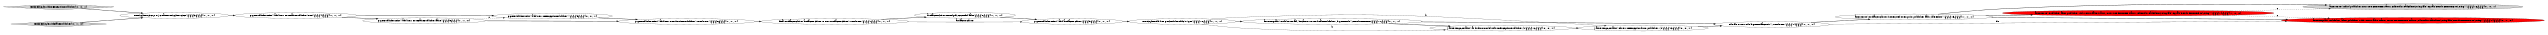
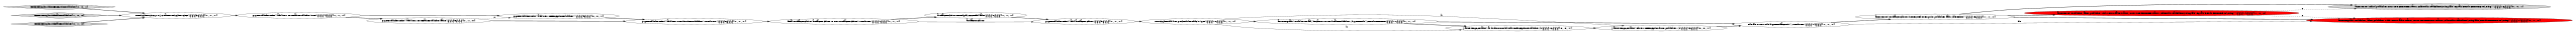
  digraph {
    rankdir=LR
    node [fillcolor=white shape=ellipse style=filled]
    edge [style=bold]
    n1 [label="assertEquals(\"Build must fail, because we used FalsePublisher\",b.getResult(),Result.FAILURE)@@@11@@@['1', '1', '1']"]
    n2 [label="j.assertLogContains(\"at hudson.model.utils.IOExceptionPublisher\",b)@@@12@@@['0', '0', '1']"]
    n3 [label="File file = new File(b.getArtifactsDir(),\"result.txt\")@@@14@@@['1', '1', '1']"]
    n4 [label="artifactArchiver.setOnlyIfSuccessful(false)@@@8@@@['1', '1', '1']"]
    n5 [label="p.getPublishersList().add(artifactArchiver)@@@9@@@['1', '1', '1']"]
    n6 [label="FreeStyleBuild b = p.scheduleBuild2(0).get()@@@10@@@['1', '1', '1']"]
    n7 [label="p.getPublishersList().add(new ResultWriterPublisher(\"result.txt\"))@@@6@@@['1', '1', '1']"]
    n8 [label="final ArtifactArchiver artifactArchiver = new ArtifactArchiver(\"result.txt\")@@@7@@@['1', '1', '1']"]
    n9 [label="assertTrue(\"ArtifactArchiver is executed even prior publisher fails\",file.exists())@@@15@@@['1', '1', '1']"]
    n10 [fillcolor=lightgray label="assertTrue(\"Third publisher must see FAILURE status\",FileUtils.readFileToString(file).equals(Result.FAILURE.toString()))@@@16@@@['0', '0', '1']"]
    n11 [fillcolor=red label="assertTrue(\"Publisher, after publisher with return false status, must see FAILURE status\",FileUtils.readFileToString(file).equals(Result.FAILURE.toString()))@@@14@@@['1', '0', '0']"]
    n12 [fillcolor=red label="assertEquals(\"Publisher, after publisher with return false status, must see FAILURE status\",FileUtils.readFileToString(file),Result.FAILURE.toString())@@@14@@@['0', '1', '0']"]
    n13 [label="p.getPublishersList().add(new TrueFalsePublisher(true))@@@4@@@['1', '1', '1']"]
    n14 [label="p.getPublishersList().add(new IOExceptionPublisher())@@@5@@@['0', '0', '1']"]
    n15 [label="p.getPublishersList().add(new TrueFalsePublisher(false))@@@5@@@['1', '1', '0']"]
    n16 [label="j.assertLogContains(\"Threw IOException from publisher!\",b)@@@13@@@['0', '0', '1']"]
    n17 [fillcolor=lightgray label="testFreestyleWithIOExceptionPublisher['0', '0', '1']" shape=diamond]
    n18 [label="FreeStyleProject p = j.createFreeStyleProject()@@@3@@@['1', '1', '1']"]
+   n19 [fillcolor=lightgray label="testFreestyleWithFalsePublisher['1', '0', '0']" shape=diamond]
    n20 [fillcolor=lightgray label="testFreestyleWithFalsePublisher['0', '1', '0']" shape=diamond]
    n1 -> n2
    n1 -> n3
    n2 -> n16
    n3 -> n9
    n3 -> n12 [label=file style=solid]
    n4 -> n5
    n5 -> n6
    n6 -> n1
    n6 -> n2 [label=b style=solid]
    n6 -> n16 [label=b style=solid]
    n7 -> n8
    n8 -> n4
    n8 -> n5 [label=artifactArchiver style=solid]
    n9 -> n10
    n9 -> n11
    n9 -> n12
    n11 -> n10 [label=0 style=dashed]
    n11 -> n12 [label=0 style=dashed]
    n13 -> n14
    n13 -> n15
    n14 -> n7
    n15 -> n7
    n15 -> n14 [label=0 style=dashed]
    n16 -> n3
    n17 -> n18
    n18 -> n13
+   n19 -> n18
    n20 -> n18
  }
